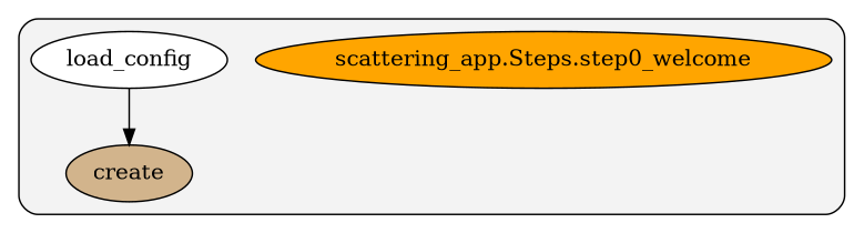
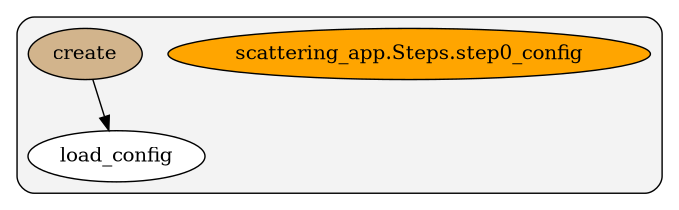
  digraph {
    rankdir=TB
    node [fontcolor="#000000" group=0 style=filled]
-   n1 [fillcolor=orange label="scattering_app.Steps.step0_welcome"]
+   n1 [fillcolor=orange label="scattering_app.Steps.step0_config"]
    n2 [fillcolor=tan label=create]
    n3 [fillcolor=white label=load_config]
    subgraph cluster_1 {
      fillcolor="#80808018"
      style="filled,rounded"
      n1
      n2
      n3
    }
-   n3 -> n2 [color="#000000" style=solid]
+   n2 -> n3 [color="#000000" style=solid]
  }
